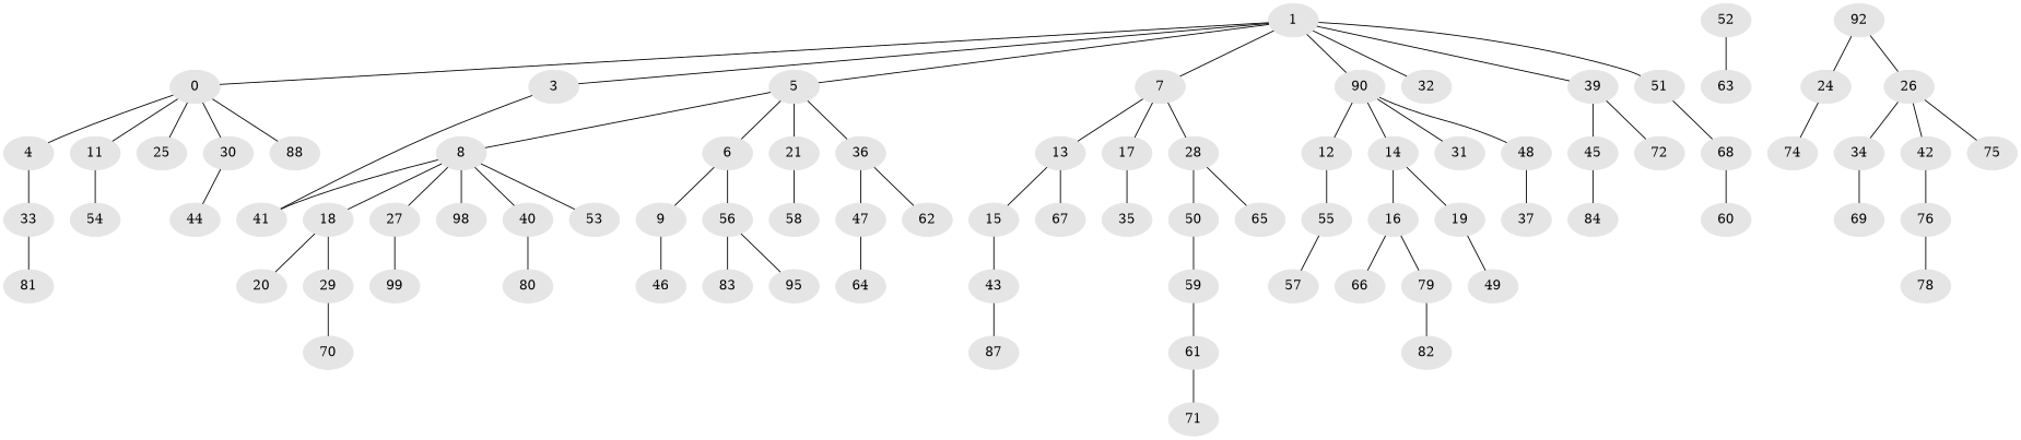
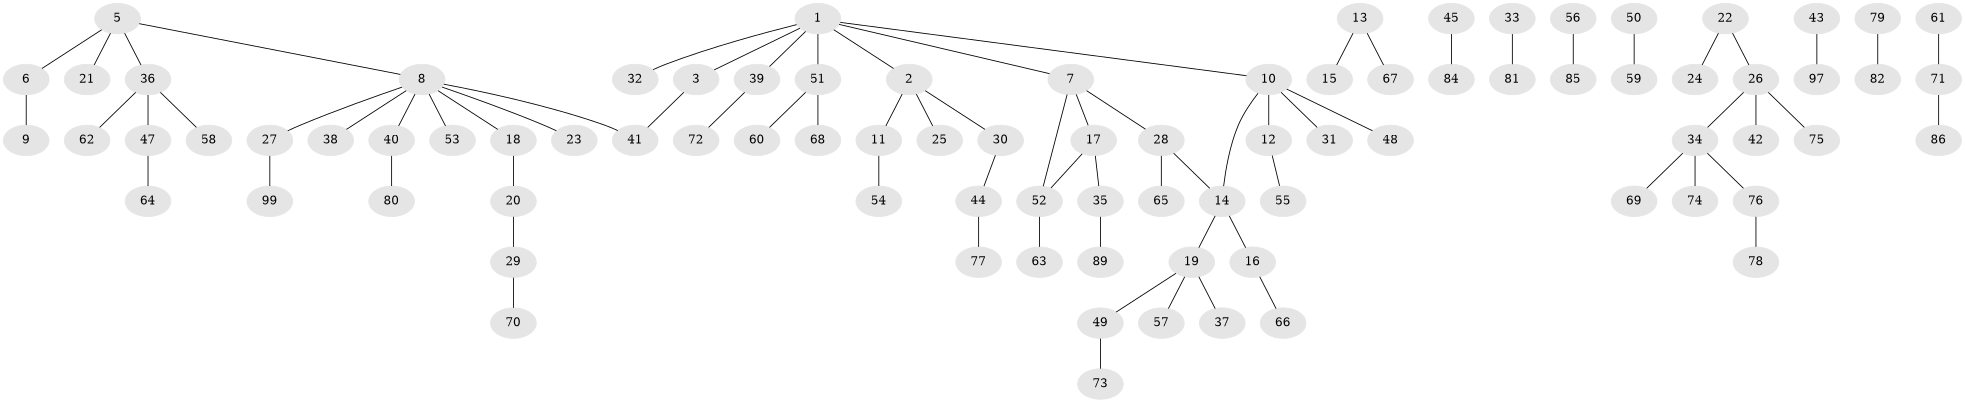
  graph {
    node [color=gray90 style=filled]
    1
-   2 [label=0]
+   2
    3
    5
    7
-   10 [label=90]
+   10
    32
    39
    51
-   4
    11
    25
    30
-   88
    41
    6
    8
    21
    36
    13
    17
    28
    12
    14
    31
    48
    45
    72
    60
    68
    33
    54
    44
    81
    9
    56
    18
+   23
    27
-   38 [label=98]
+   38
    40
    53
    47
    58
    62
-   46
-   83
-   85 [label=95]
+   85
    15
    67
    35
    52
    50
    65
    20
-   22 [label=92]
+   22
    24
    26
    n59 [label=99]
    80
    55
    16
    19
    43
    66
    79
    37
    49
    57
-   87
+   87 [label=97]
    82
+   89
    63
    29
+   73
    70
    34
    42
    75
    69
    74
    76
    59
+   77
    78
    64
    84
    61
    71
+   86
    1 -- 2
    1 -- 3
-   1 -- 5
    1 -- 7
    1 -- 10
    1 -- 32
    1 -- 39
    1 -- 51
-   2 -- 4
    2 -- 11
    2 -- 25
    2 -- 30
-   2 -- 88
    3 -- 41
    5 -- 6
    5 -- 8
    5 -- 21
    5 -- 36
-   7 -- 13
+   7 -- 52
    7 -- 17
    7 -- 28
    10 -- 12
    10 -- 14
    10 -- 31
    10 -- 48
-   39 -- 45
    39 -- 72
-   68 -- 60
+   51 -- 60
    51 -- 68
-   4 -- 33
    11 -- 54
    30 -- 44
    6 -- 9
-   6 -- 56
    8 -- 41
    8 -- 18
+   8 -- 23
    8 -- 27
    8 -- 38
    8 -- 40
    8 -- 53
    36 -- 47
-   21 -- 58
+   36 -- 58
    36 -- 62
    13 -- 15
    13 -- 67
    17 -- 35
-   28 -- 50
+   17 -- 52
+   28 -- 14
    28 -- 65
    12 -- 55
    14 -- 16
    14 -- 19
    45 -- 84
    33 -- 81
-   9 -- 46
-   56 -- 83
+   44 -- 77
    56 -- 85
    18 -- 20
    27 -- n59
    40 -- 80
    47 -- 64
-   15 -- 43
+   35 -- 89
    52 -- 63
    50 -- 59
-   18 -- 29
+   20 -- 29
    22 -- 24
    22 -- 26
    26 -- 34
    26 -- 42
    26 -- 75
    16 -- 66
-   16 -- 79
-   48 -- 37
+   19 -- 37
    19 -- 49
-   55 -- 57
+   19 -- 57
    43 -- 87
    79 -- 82
+   49 -- 73
    29 -- 70
    34 -- 69
-   24 -- 74
-   42 -- 76
+   34 -- 74
+   34 -- 76
    76 -- 78
-   59 -- 61
    61 -- 71
+   71 -- 86
  }
